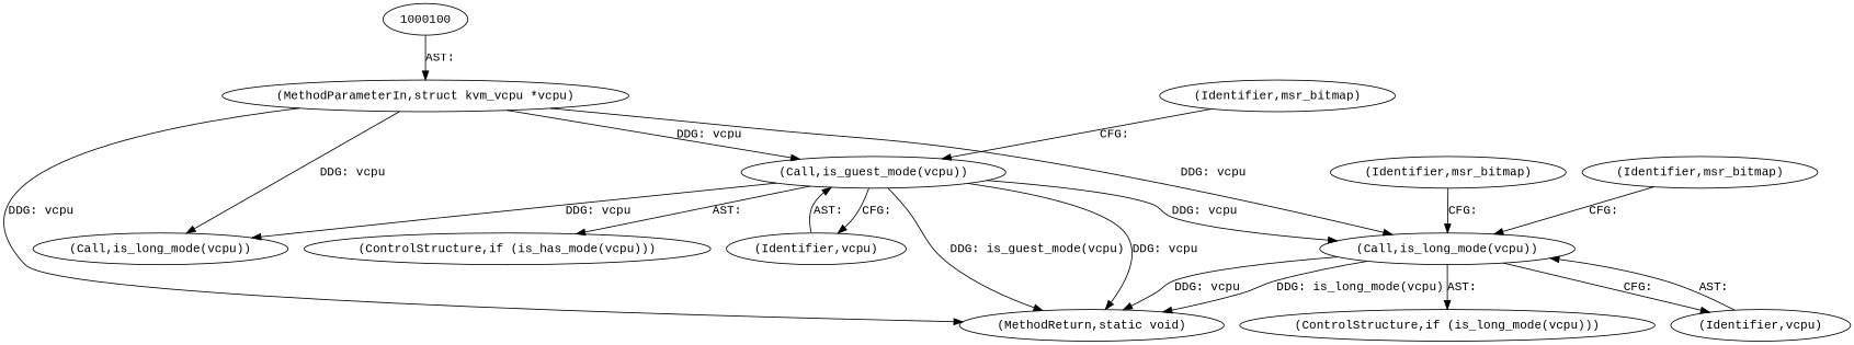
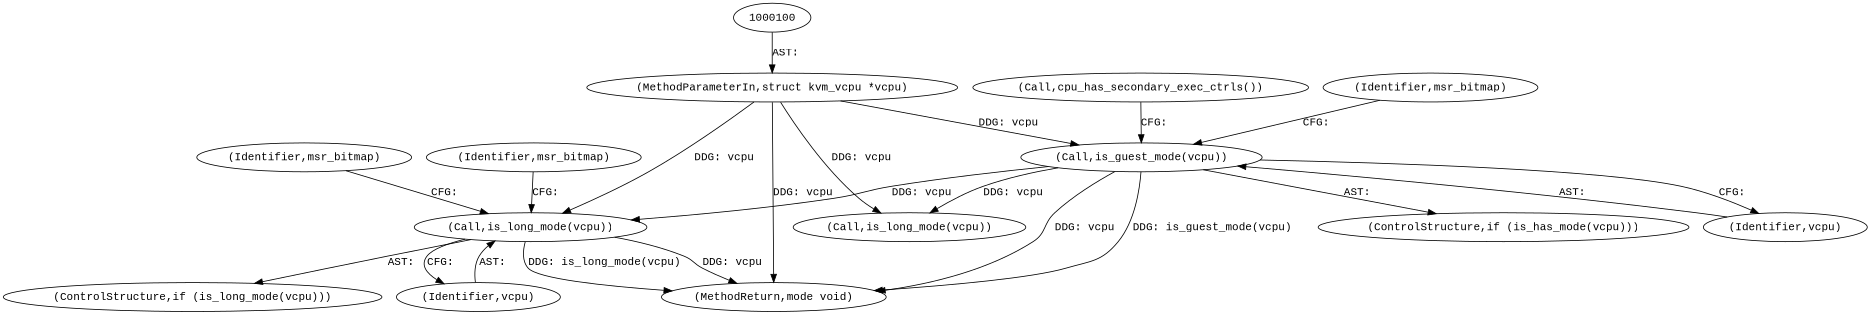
  digraph {
    fontname="Liberation Mono"
    node [fontname="Liberation Mono"]
    edge [fontname="Liberation Mono"]
    n1 [label="(Call,is_long_mode(vcpu))"]
    n2 [label="(ControlStructure,if (is_long_mode(vcpu)))"]
-   n3 [label="(MethodReturn,static void)"]
+   n3 [label="(MethodReturn,mode void)"]
    n4 [label="(Identifier,vcpu)"]
    n5 [label="(Call,is_guest_mode(vcpu))"]
    n6 [label="(Call,is_long_mode(vcpu))"]
    n7 [label="(ControlStructure,if (is_has_mode(vcpu)))"]
    n8 [label="(Identifier,vcpu)"]
    n9 [label="(MethodParameterIn,struct kvm_vcpu *vcpu)"]
    1000100
    n11 [label="(Identifier,msr_bitmap)"]
    n12 [label="(Identifier,msr_bitmap)"]
+   n13 [label="(Call,cpu_has_secondary_exec_ctrls())"]
    n14 [label="(Identifier,msr_bitmap)"]
    n1 -> n2 [label="AST: "]
    n1 -> n3 [label="DDG: vcpu"]
    n1 -> n3 [label="DDG: is_long_mode(vcpu)"]
    n1 -> n4 [label="CFG: "]
    n4 -> n1 [label="AST: "]
    n5 -> n1 [label="DDG: vcpu"]
    n5 -> n3 [label="DDG: is_guest_mode(vcpu)"]
    n5 -> n3 [label="DDG: vcpu"]
    n5 -> n6 [label="DDG: vcpu"]
    n5 -> n7 [label="AST: "]
    n5 -> n8 [label="CFG: "]
    n8 -> n5 [label="AST: "]
    n9 -> n1 [label="DDG: vcpu"]
    n9 -> n3 [label="DDG: vcpu"]
    n9 -> n5 [label="DDG: vcpu"]
    n9 -> n6 [label="DDG: vcpu"]
    1000100 -> n9 [label="AST: "]
    n11 -> n5 [label="CFG: "]
    n12 -> n1 [label="CFG: "]
+   n13 -> n5 [label="CFG: "]
    n14 -> n1 [label="CFG: "]
  }
